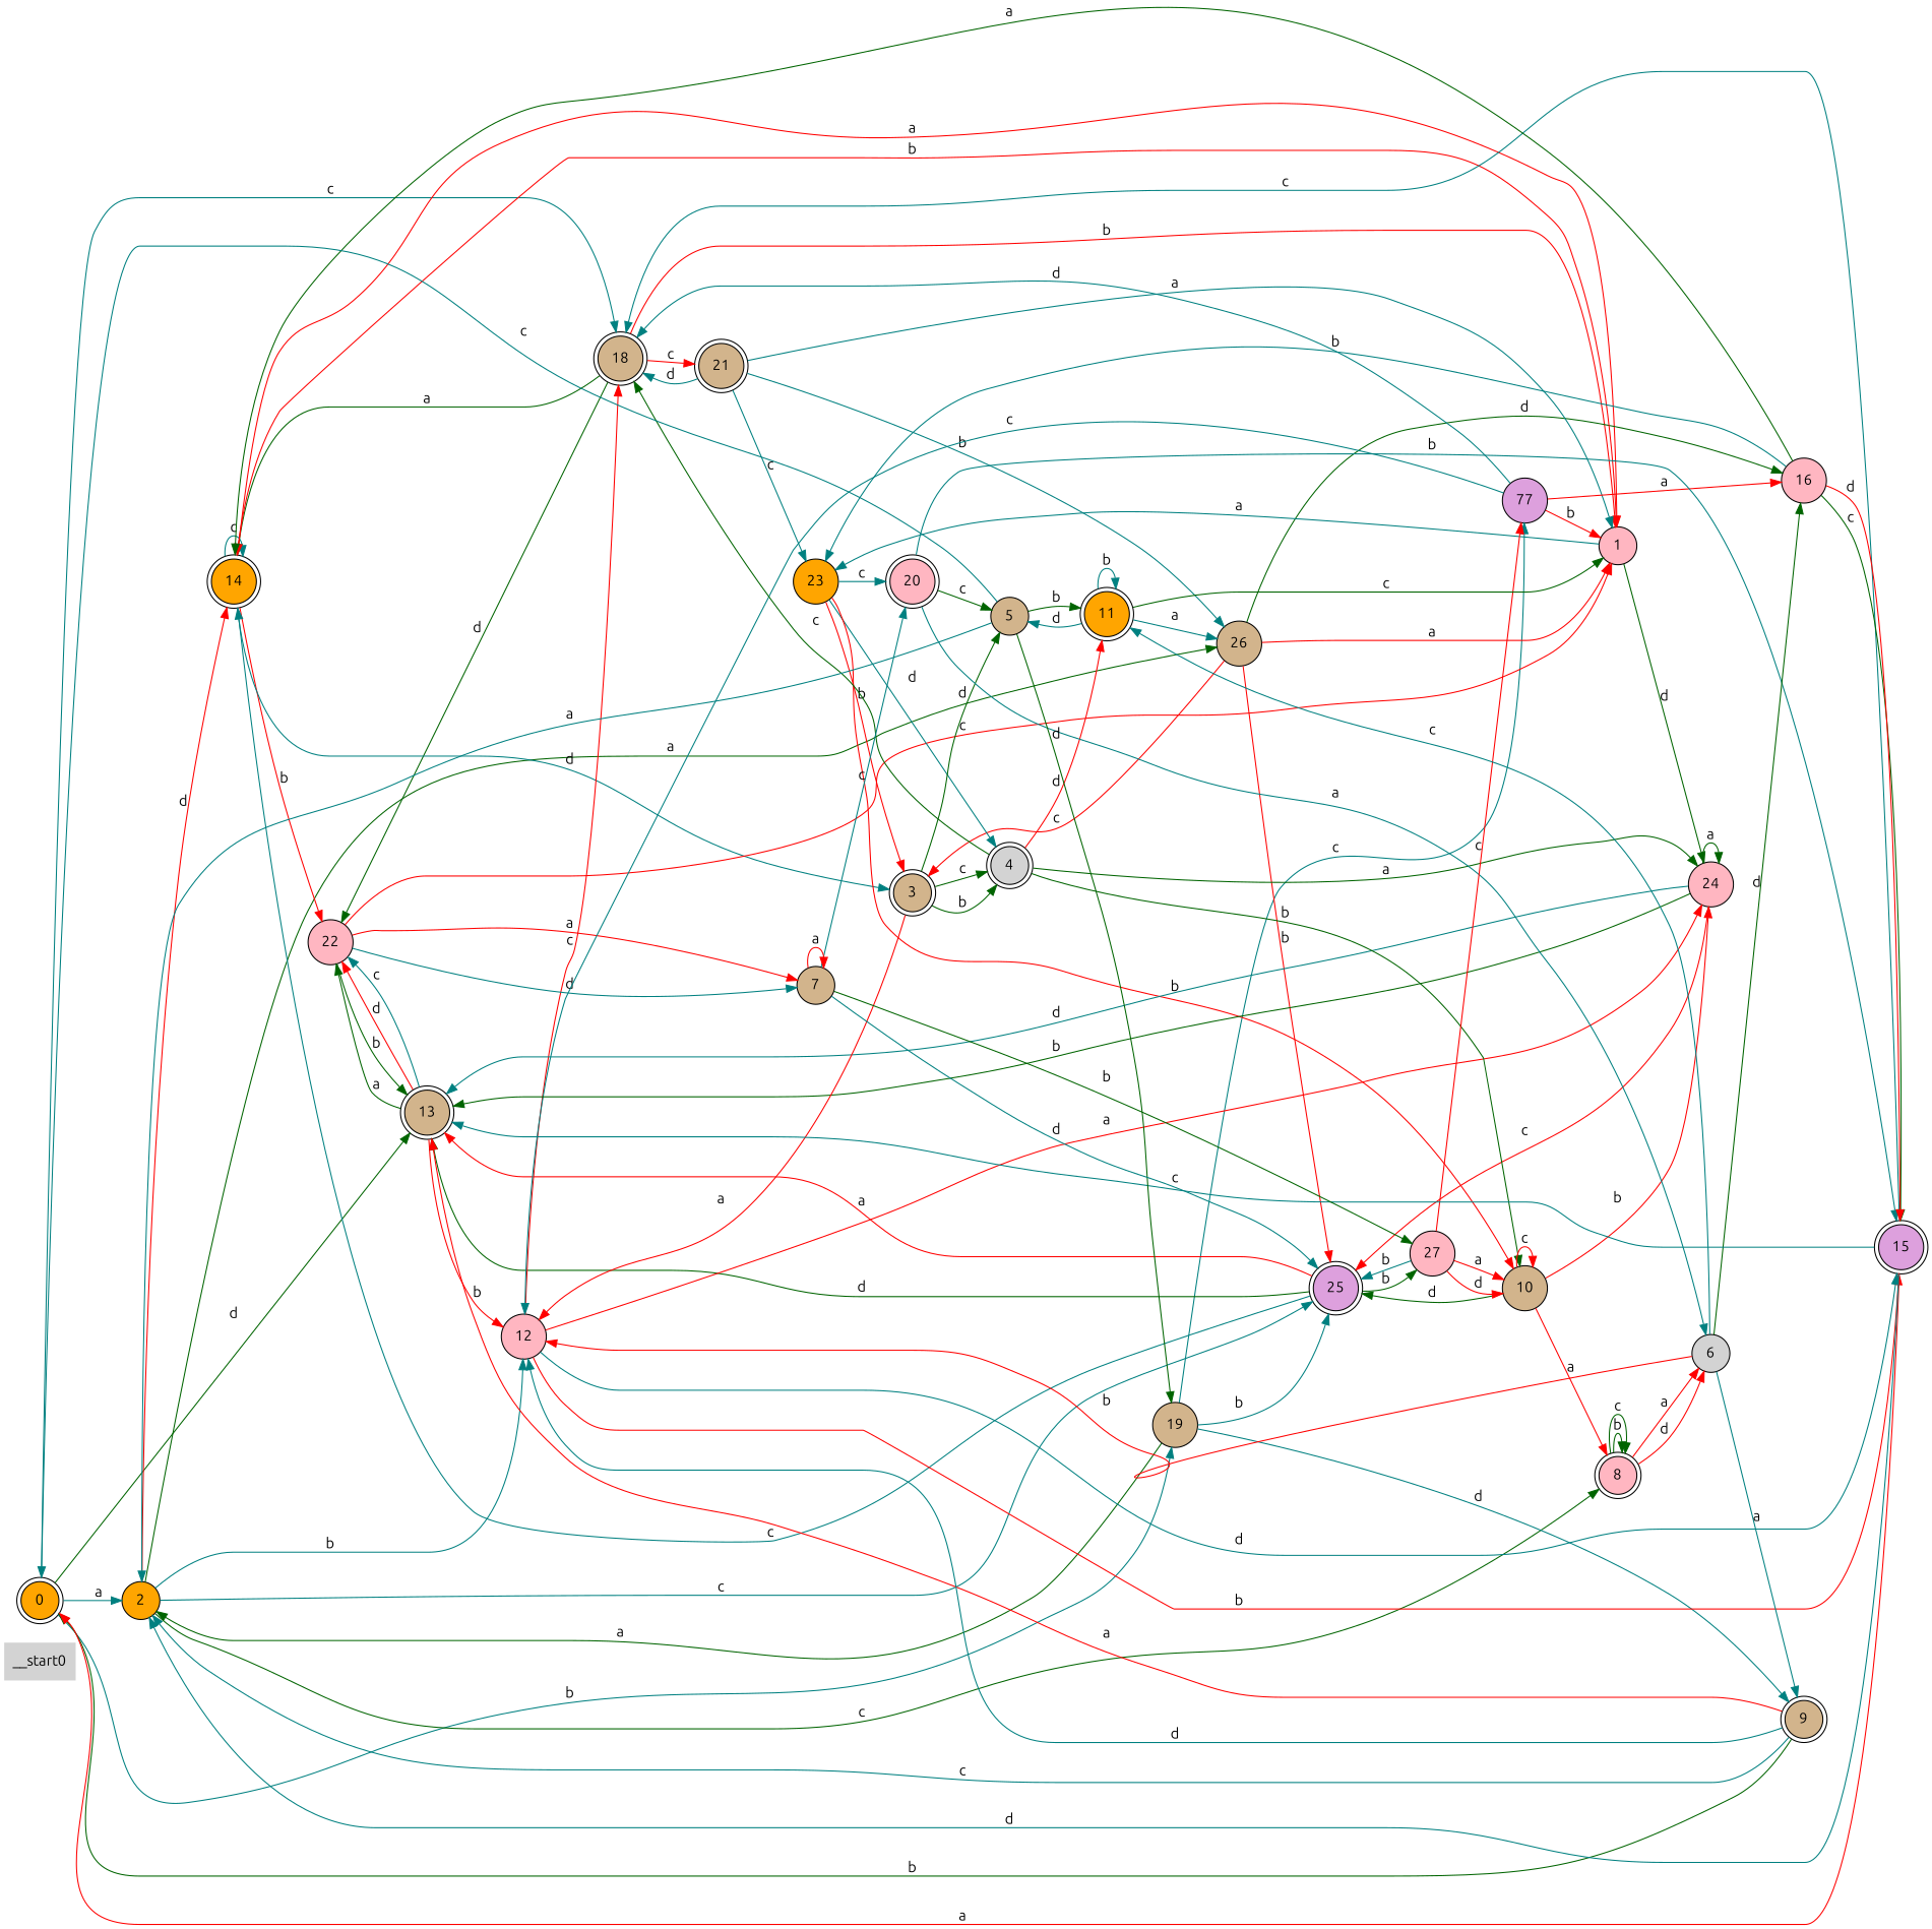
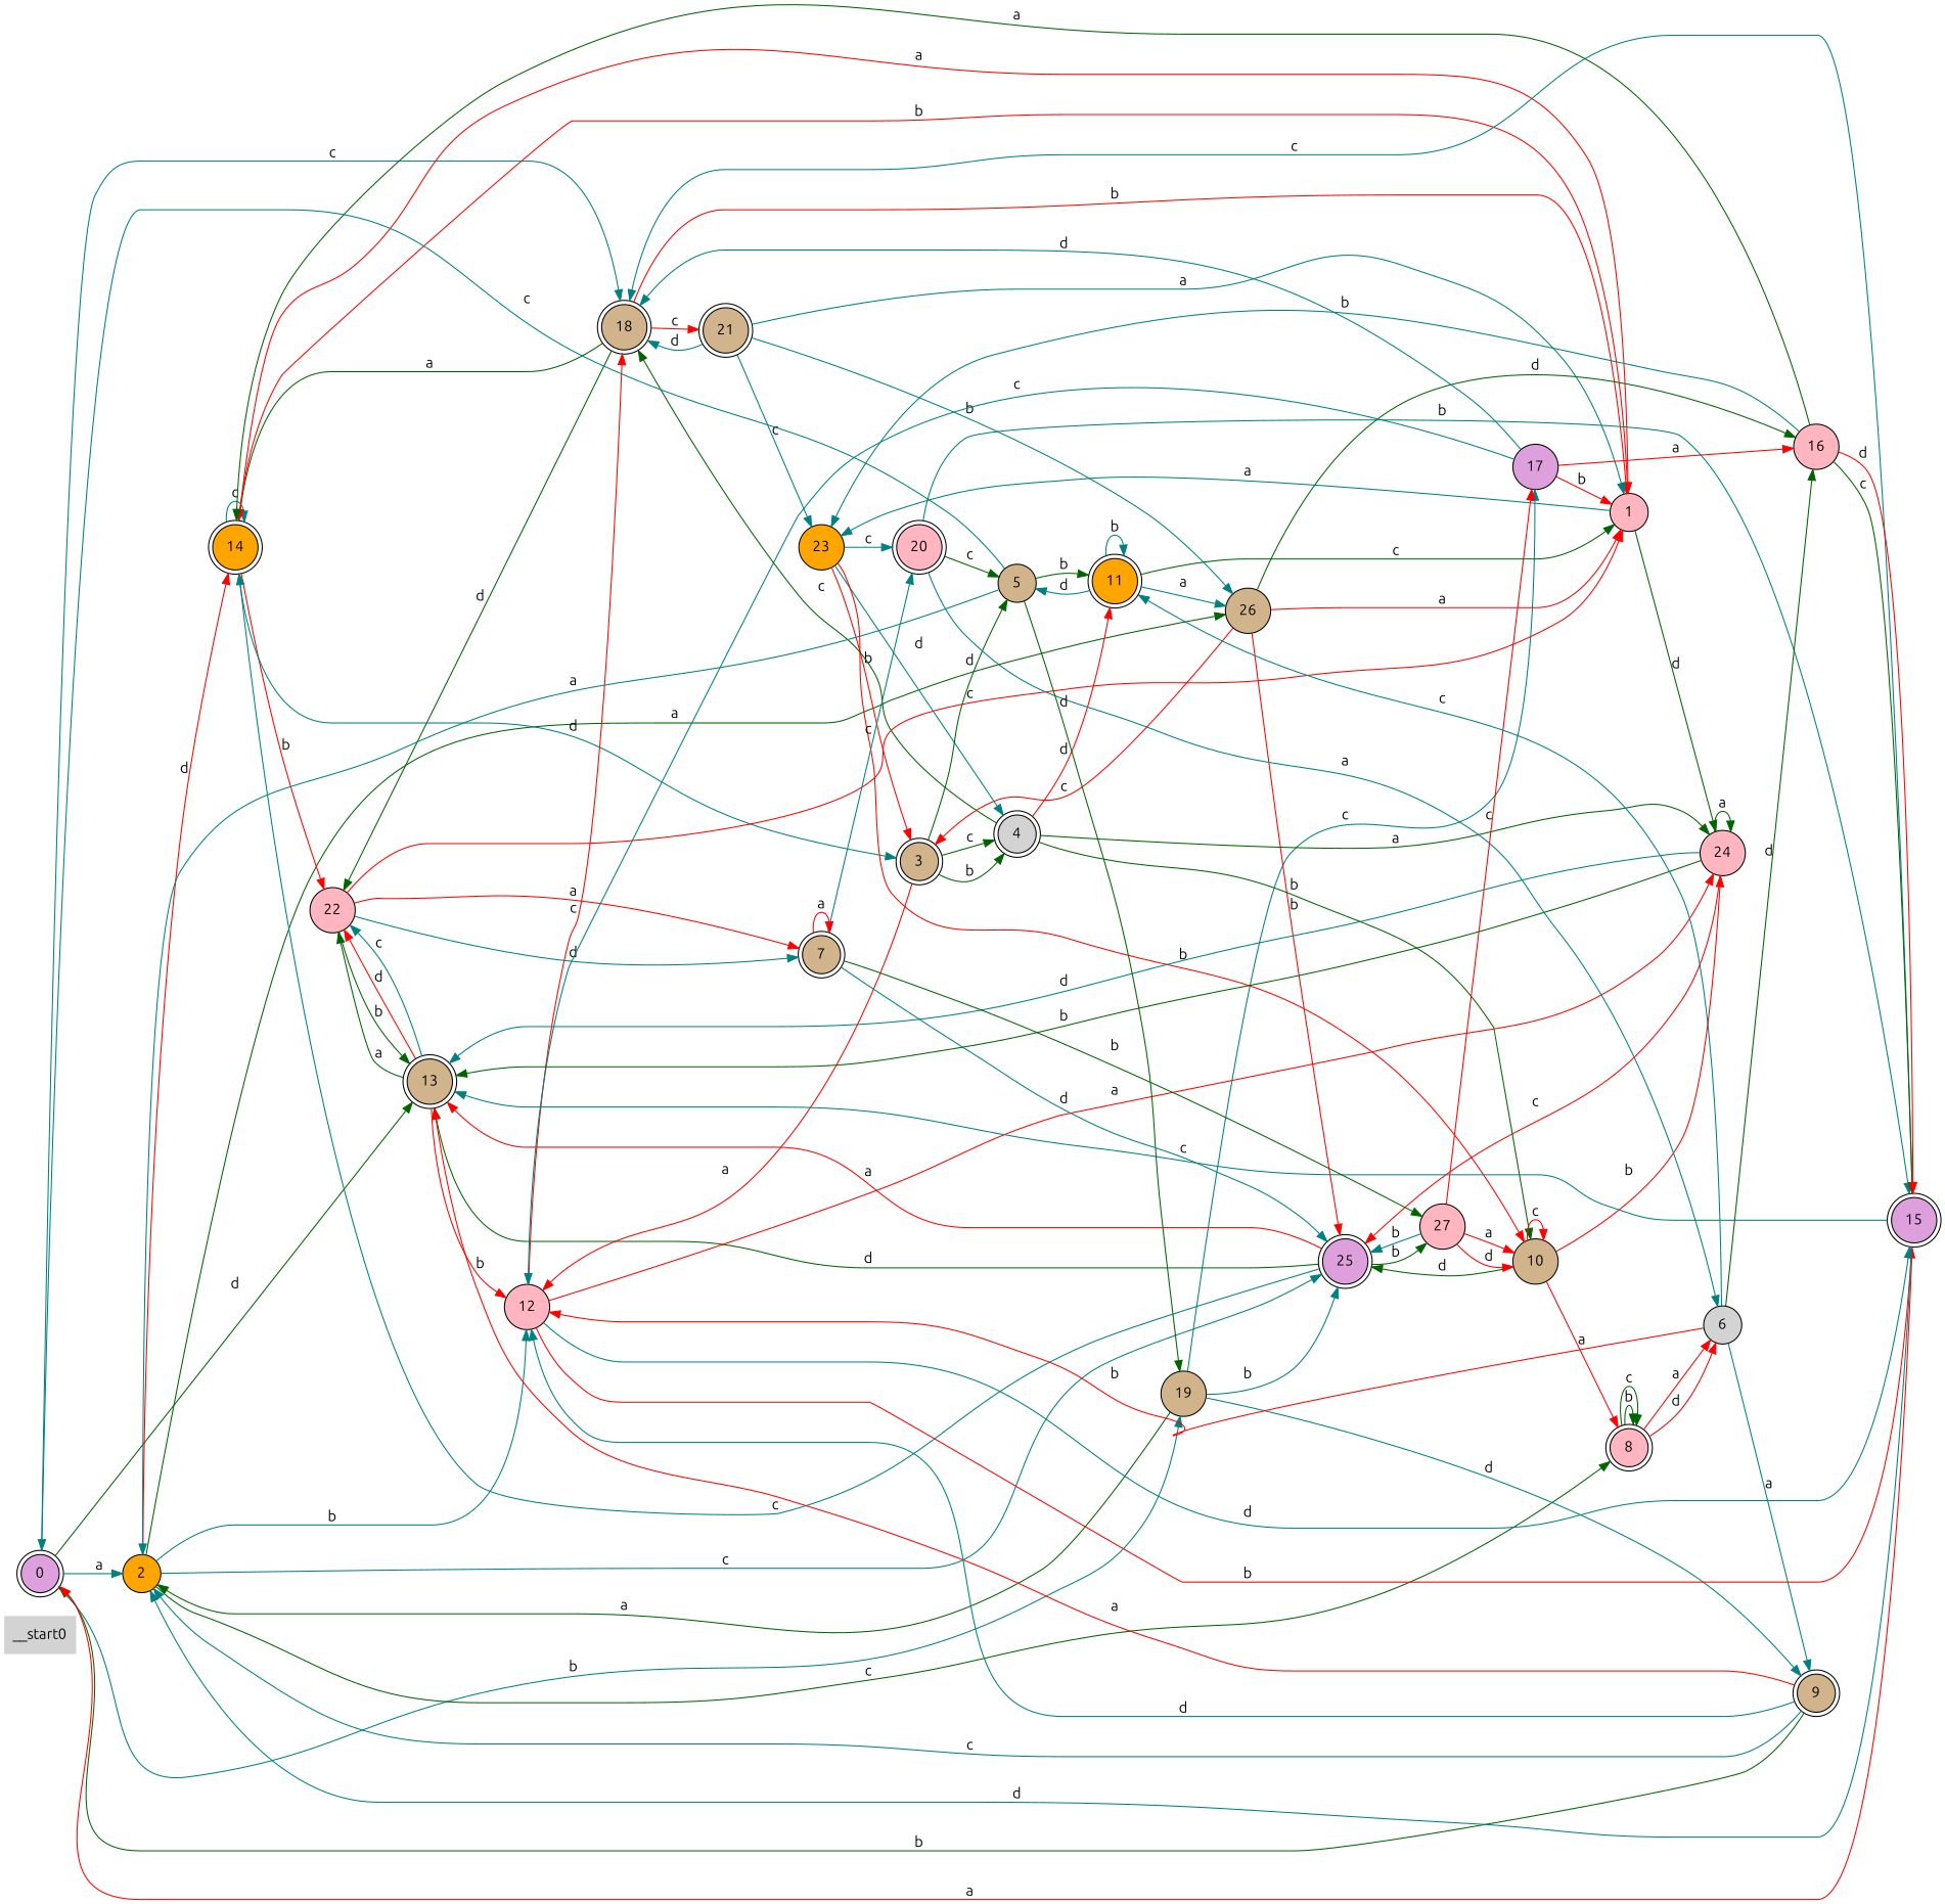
  digraph {
    fontname=Ubuntu
    rankdir=LR
    node [fillcolor=tan fontname=Ubuntu shape=doublecircle style=filled color=black]
    edge [color=teal fontname=Ubuntu]
    __start0 [fillcolor=lightgrey shape=none color=""]
-   n2 [fillcolor=orange label=0 style="rounded,filled"]
+   n2 [fillcolor=plum label=0 style="rounded,filled"]
    n3 [fillcolor=orange label=2 shape=circle]
    n4 [label=13 style="rounded,filled"]
    n5 [label=18 style="rounded,filled"]
    n6 [label=19 shape=circle]
    n7 [fillcolor=orange label=14 style="rounded,filled"]
    n8 [fillcolor=plum label=25 style="rounded,filled"]
    n9 [fillcolor=lightpink label=8 style="rounded,filled"]
    n10 [fillcolor=lightpink label=12 shape=circle]
    n11 [label=26 shape=circle]
    n12 [fillcolor=lightpink label=22 shape=circle]
    n13 [fillcolor=lightpink label=1 shape=circle]
    n14 [label=21 style="rounded,filled"]
    n15 [label=9 style="rounded,filled"]
-   n16 [fillcolor=plum label=77 shape=circle]
+   n16 [fillcolor=plum label=17 shape=circle]
    n17 [fillcolor=orange label=23 shape=circle]
    n18 [fillcolor=lightpink label=24 shape=circle]
    n19 [label=3 style="rounded,filled"]
    n20 [fillcolor=lightgrey label=4 style="rounded,filled"]
    n21 [label=10 shape=circle]
    n22 [fillcolor=lightpink label=20 style="rounded,filled"]
    n23 [fillcolor=lightpink label=27 shape=circle]
    n24 [fillcolor=lightgrey label=6 shape=circle]
    n25 [fillcolor=plum label=15 style="rounded,filled"]
    n26 [fillcolor=lightpink label=16 shape=circle]
    n27 [label=5 shape=circle]
    n28 [fillcolor=orange label=11 style="rounded,filled"]
-   n29 [label=7 shape=circle style="rounded,filled"]
+   n29 [label=7 style="rounded,filled"]
    n2 -> n3 [label=a]
    n2 -> n4 [color=darkgreen label=d]
    n2 -> n5 [label=c]
    n2 -> n6 [label=b]
    n3 -> n7 [color=red label=d]
    n3 -> n8 [label=c]
    n3 -> n9 [color=darkgreen label=c]
    n3 -> n10 [label=b]
    n3 -> n11 [color=darkgreen label=a]
    n4 -> n10 [color=red label=b]
    n4 -> n12 [color=darkgreen label=a]
    n4 -> n12 [label=c]
    n4 -> n12 [color=red label=d]
    n5 -> n7 [color=darkgreen label=a]
    n5 -> n12 [color=darkgreen label=d]
    n5 -> n13 [color=red label=b]
    n5 -> n14 [color=red label=c]
    n6 -> n3 [color=darkgreen label=a]
    n6 -> n8 [label=b]
    n6 -> n15 [label=d]
    n6 -> n16 [label=c]
    n7 -> n7 [label=c]
    n7 -> n12 [color=red label=b]
    n7 -> n13 [color=red label=a]
    n7 -> n19 [label=d]
    n8 -> n4 [color=red label=a]
    n8 -> n4 [color=darkgreen label=d]
    n8 -> n7 [label=c]
    n8 -> n23 [color=darkgreen label=b]
    n9 -> n9 [color=darkgreen label=b]
    n9 -> n9 [color=darkgreen label=c]
    n9 -> n24 [color=red label=a]
    n9 -> n24 [color=red label=d]
    n10 -> n5 [color=red label=c]
    n10 -> n18 [color=red label=a]
    n10 -> n25 [color=red label=b]
    n10 -> n25 [label=d]
    n11 -> n8 [color=red label=b]
    n11 -> n13 [color=red label=a]
    n11 -> n19 [color=red label=c]
    n11 -> n26 [color=darkgreen label=d]
    n12 -> n4 [color=darkgreen label=b]
    n12 -> n13 [color=red label=c]
    n12 -> n29 [color=red label=a]
    n12 -> n29 [label=d]
    n13 -> n7 [color=red label=b]
    n13 -> n17 [label=a]
    n13 -> n18 [color=darkgreen label=d]
    n14 -> n5 [label=d]
    n14 -> n11 [label=b]
    n14 -> n13 [label=a]
    n14 -> n17 [label=c]
    n15 -> n2 [color=darkgreen label=b]
    n15 -> n3 [label=c]
    n15 -> n4 [color=red label=a]
    n15 -> n10 [label=d]
    n16 -> n5 [label=d]
    n16 -> n10 [label=c]
    n16 -> n13 [color=red label=b]
    n16 -> n26 [color=red label=a]
    n17 -> n19 [color=red label=b]
    n17 -> n20 [label=d]
    n17 -> n21 [color=red label=b]
    n17 -> n22 [label=c]
    n18 -> n4 [color=darkgreen label=b]
    n18 -> n4 [label=d]
    n18 -> n8 [color=red label=c]
    n18 -> n18 [color=darkgreen label=a]
    n19 -> n10 [color=red label=a]
    n19 -> n20 [color=darkgreen label=b]
    n19 -> n20 [color=darkgreen label=c]
    n19 -> n27 [color=darkgreen label=d]
    n20 -> n5 [color=darkgreen label=c]
    n20 -> n18 [color=darkgreen label=a]
    n20 -> n21 [color=darkgreen label=b]
    n20 -> n28 [color=red label=d]
    n21 -> n8 [color=darkgreen label=d]
    n21 -> n9 [color=red label=a]
    n21 -> n18 [color=red label=b]
    n21 -> n21 [color=red label=c]
    n22 -> n24 [label=a]
    n22 -> n25 [label=b]
    n22 -> n27 [color=darkgreen label=c]
    n23 -> n8 [label=b]
    n23 -> n16 [color=red label=c]
    n23 -> n21 [color=red label=a]
    n23 -> n21 [color=red label=d]
    n24 -> n10 [color=red label=b]
    n24 -> n15 [label=a]
    n24 -> n26 [color=darkgreen label=d]
    n24 -> n28 [label=c]
    n25 -> n2 [color=red label=a]
    n25 -> n3 [label=d]
    n25 -> n4 [label=c]
    n25 -> n5 [label=c]
    n26 -> n7 [color=darkgreen label=a]
    n26 -> n17 [label=b]
    n26 -> n25 [color=darkgreen label=c]
    n26 -> n25 [color=red label=d]
    n27 -> n2 [label=c]
    n27 -> n3 [label=a]
    n27 -> n6 [color=darkgreen label=d]
    n27 -> n28 [color=darkgreen label=b]
    n28 -> n11 [label=a]
    n28 -> n13 [color=darkgreen label=c]
    n28 -> n27 [label=d]
    n28 -> n28 [label=b]
    n29 -> n8 [label=d]
    n29 -> n22 [label=c]
    n29 -> n23 [color=darkgreen label=b]
    n29 -> n29 [color=red label=a]
  }
